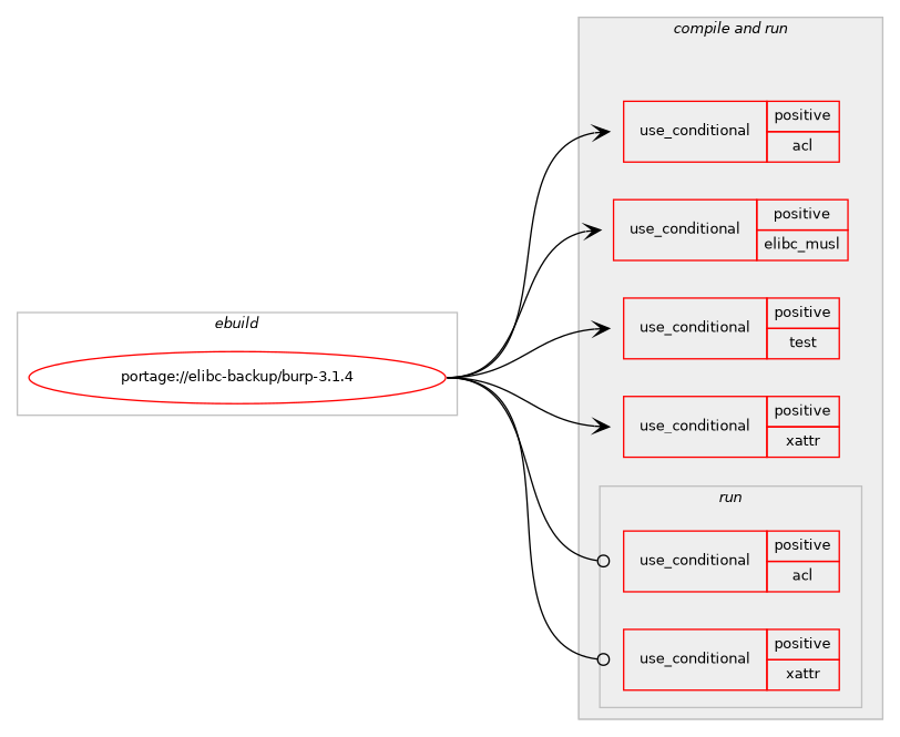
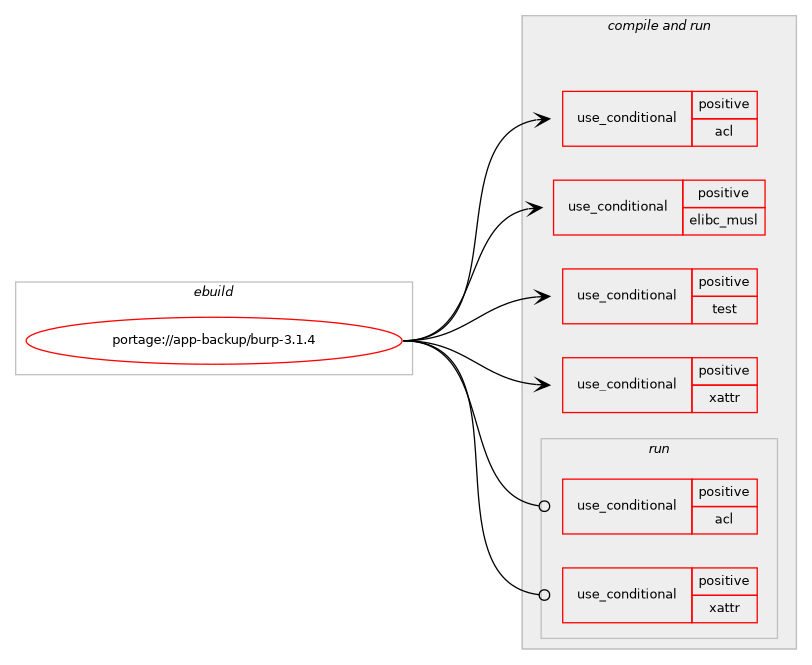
  digraph {
    compound=true
    concentrate=true
    fontname="DejaVu Sans"
    fontsize=10
    newrank=true
    rankdir=LR
    ranksep=1.5
    node [color=red fontname="DejaVu Sans" fontsize=10 shape=none]
    edge [arrowhead=vee headport=w style=solid tailport=e weight=20 fontname="DejaVu Sans"]
-   n1 [label="portage://elibc-backup/burp-3.1.4" width=4 shape=""]
+   n1 [label="portage://app-backup/burp-3.1.4" width=4 shape=""]
    n2 [label=<<TABLE BORDER="0" CELLBORDER="1" CELLSPACING="0" CELLPADDING="4"><TR><TD ROWSPAN="3" CELLPADDING="10">use_conditional</TD></TR><TR><TD>positive</TD></TR><TR><TD>acl</TD></TR></TABLE>>]
    n3 [label=<<TABLE BORDER="0" CELLBORDER="1" CELLSPACING="0" CELLPADDING="4"><TR><TD ROWSPAN="3" CELLPADDING="10">use_conditional</TD></TR><TR><TD>positive</TD></TR><TR><TD>elibc_musl</TD></TR></TABLE>>]
    n4 [label=<<TABLE BORDER="0" CELLBORDER="1" CELLSPACING="0" CELLPADDING="4"><TR><TD ROWSPAN="3" CELLPADDING="10">use_conditional</TD></TR><TR><TD>positive</TD></TR><TR><TD>test</TD></TR></TABLE>>]
    n5 [label=<<TABLE BORDER="0" CELLBORDER="1" CELLSPACING="0" CELLPADDING="4"><TR><TD ROWSPAN="3" CELLPADDING="10">use_conditional</TD></TR><TR><TD>positive</TD></TR><TR><TD>xattr</TD></TR></TABLE>>]
    n6 [label=<<TABLE BORDER="0" CELLBORDER="1" CELLSPACING="0" CELLPADDING="4"><TR><TD ROWSPAN="3" CELLPADDING="10">use_conditional</TD></TR><TR><TD>positive</TD></TR><TR><TD>acl</TD></TR></TABLE>>]
    n7 [label=<<TABLE BORDER="0" CELLBORDER="1" CELLSPACING="0" CELLPADDING="4"><TR><TD ROWSPAN="3" CELLPADDING="10">use_conditional</TD></TR><TR><TD>positive</TD></TR><TR><TD>xattr</TD></TR></TABLE>>]
    subgraph cluster_1 {
      color=gray
      label=<<i>ebuild</i>>
      rank=same
      n1
    }
    subgraph cluster_2 {
      color=gray
      label=<<i>dependencies</i>>
      subgraph cluster_3 {
        color=gray
        fillcolor="#eeeeee"
        label=<<i>compile</i>>
        style=filled
        subgraph sub_4 {
          color=gray
          fillcolor="#eeeeee"
          label=<<i>compile</i>>
          style=filled
          n2
        }
        subgraph sub_5 {
          color=gray
          fillcolor="#eeeeee"
          label=<<i>compile</i>>
          style=filled
          n3
        }
        subgraph sub_6 {
          color=gray
          fillcolor="#eeeeee"
          label=<<i>compile</i>>
          style=filled
          n4
        }
        subgraph sub_7 {
          color=gray
          fillcolor="#eeeeee"
          label=<<i>compile</i>>
          style=filled
          n5
        }
      }
      subgraph cluster_8 {
        color=gray
        fillcolor="#eeeeee"
        label=<<i>compile and run</i>>
        style=filled
      }
      subgraph cluster_9 {
        color=gray
        fillcolor="#eeeeee"
        label=<<i>run</i>>
        style=filled
        subgraph sub_10 {
          color=gray
          fillcolor="#eeeeee"
          label=<<i>run</i>>
          style=filled
          n6
        }
        subgraph sub_11 {
          color=gray
          fillcolor="#eeeeee"
          label=<<i>run</i>>
          style=filled
          n7
        }
      }
    }
    subgraph cluster_12 {
      color=gray
      label=<<i>candidates</i>>
      rank=same
    }
    n1 -> n2
    n1 -> n3
    n1 -> n4
    n1 -> n5
    n1 -> n6 [arrowhead=odot]
    n1 -> n7 [arrowhead=odot]
  }
